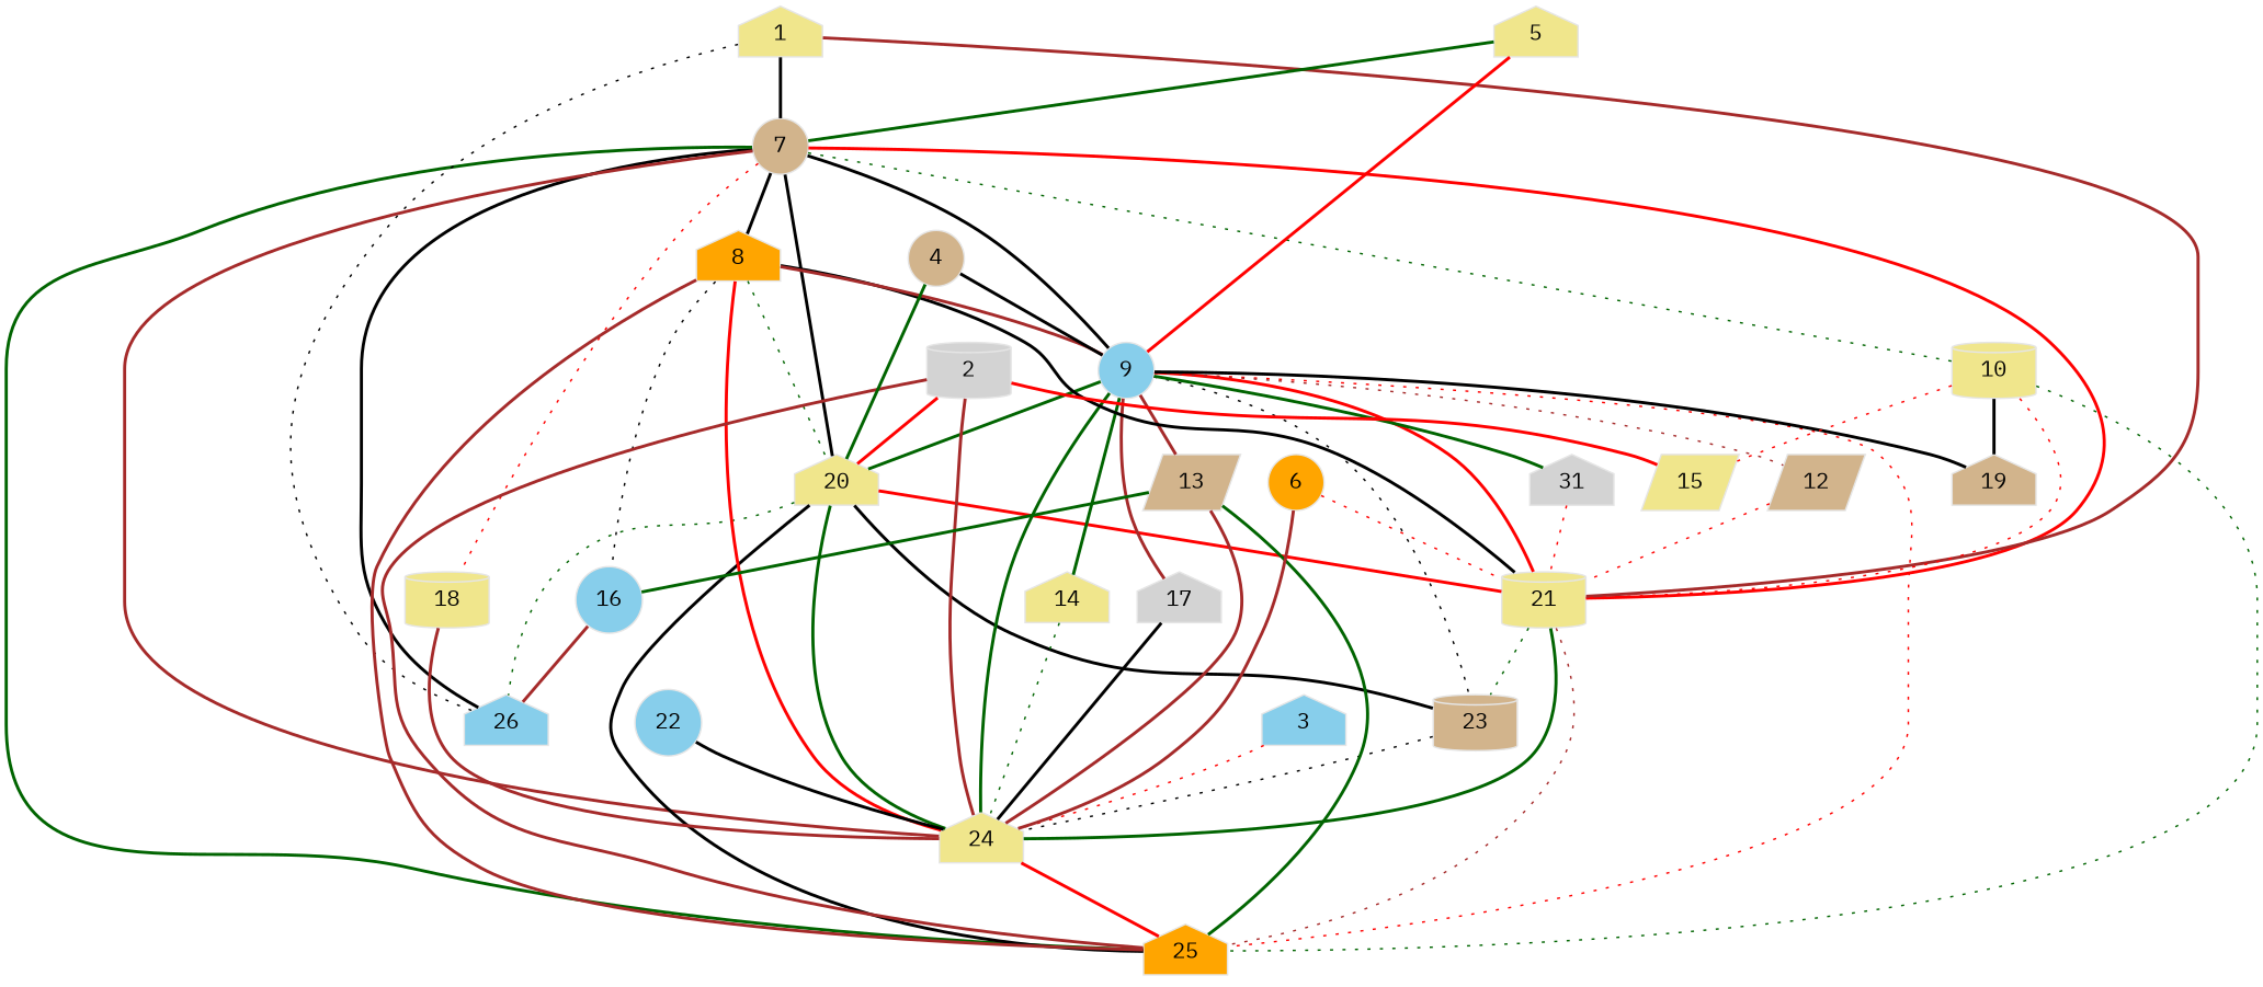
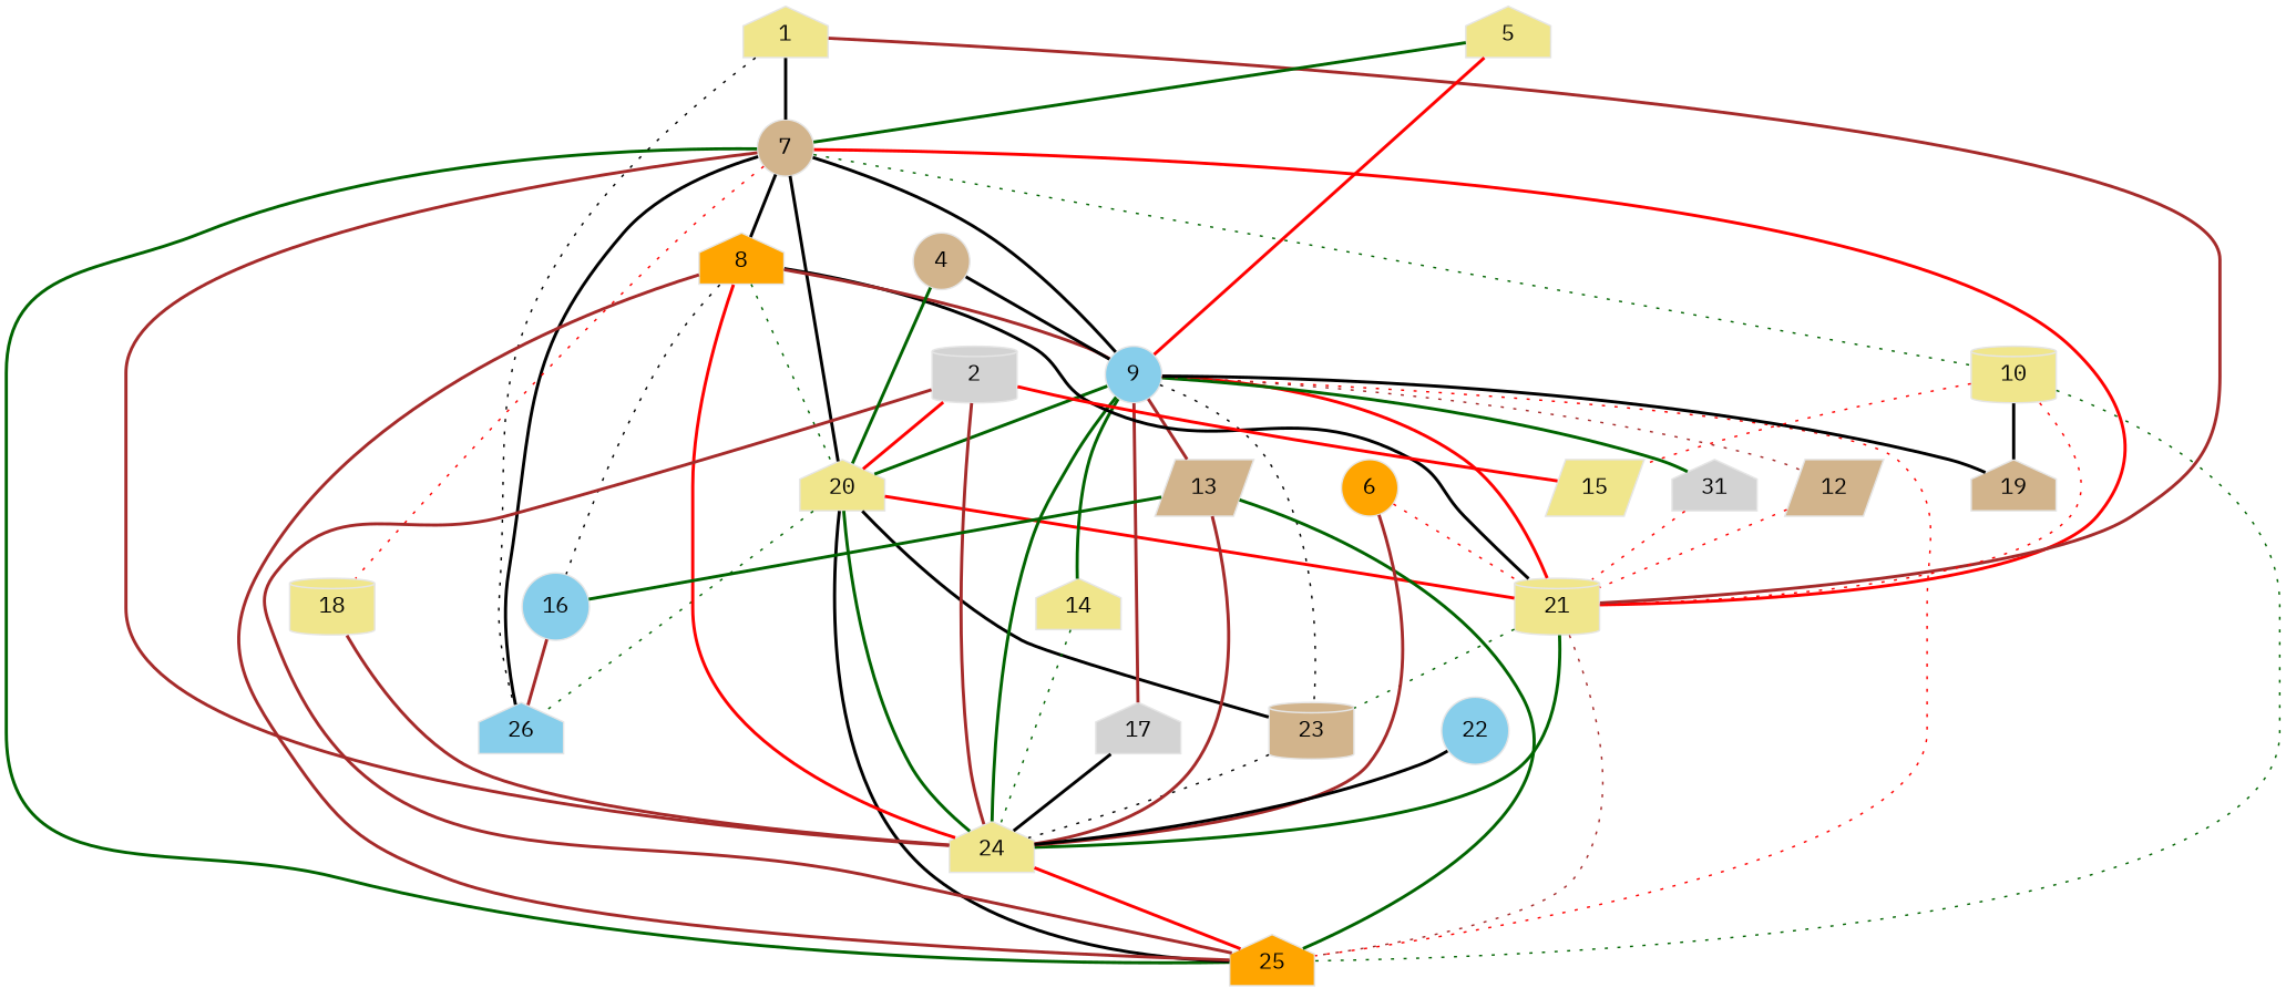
  graph {
    fontname="IBM Plex Mono"
    node [color=gray90 fillcolor=khaki fontname="IBM Plex Mono" shape=house style=filled]
    edge [color=black fontname="IBM Plex Mono" style=bold weight=1.0]
    7 [fillcolor=tan shape=circle]
    1
    21 [shape=cylinder]
    26 [fillcolor=skyblue]
    20
    24
    25 [fillcolor=orange]
    9 [fillcolor=skyblue shape=circle]
    8 [fillcolor=orange]
    10 [shape=cylinder]
    18 [shape=cylinder]
    23 [fillcolor=tan shape=cylinder]
    2 [fillcolor=lightgrey shape=cylinder]
    15 [shape=parallelogram]
-   3 [fillcolor=skyblue]
    4 [fillcolor=tan shape=circle]
    n17 [fillcolor=lightgrey label=31]
    12 [fillcolor=tan shape=parallelogram]
    13 [fillcolor=tan shape=parallelogram]
    14
    17 [fillcolor=lightgrey]
    19 [fillcolor=tan]
    5
    6 [fillcolor=orange shape=circle]
    16 [fillcolor=skyblue shape=circle]
    22 [fillcolor=skyblue shape=circle]
    7 -- 21 [color=red]
    7 -- 26
    7 -- 20 [weight=2.0]
    7 -- 24 [color=brown weight=3.0]
    7 -- 25 [color=darkgreen]
    7 -- 9 [weight=2.0]
    7 -- 8
    7 -- 10 [color=darkgreen style=dotted]
    7 -- 18 [color=red style=dotted]
    1 -- 7
    1 -- 21 [color=brown]
    1 -- 26 [style=dotted]
    21 -- 24 [color=darkgreen weight=2.0]
    21 -- 25 [color=brown style=dotted weight=2.0]
    21 -- 23 [color=darkgreen style=dotted]
    20 -- 21 [color=red weight=2.0]
    20 -- 26 [color=darkgreen style=dotted]
    20 -- 24 [color=darkgreen weight=4.0]
    20 -- 25 [weight=2.0]
    20 -- 23
    24 -- 25 [color=red weight=2.0]
    9 -- 21 [color=red weight=2.0]
    9 -- 20 [color=darkgreen weight=6.0]
    9 -- 24 [color=darkgreen weight=4.0]
    9 -- 25 [color=red style=dotted weight=3.0]
    9 -- 23 [style=dotted]
    9 -- n17 [color=darkgreen]
    9 -- 12 [color=brown style=dotted]
    9 -- 13 [color=brown]
    9 -- 14 [color=darkgreen]
    9 -- 17 [color=brown]
    9 -- 19
    8 -- 21 [weight=2.0]
    8 -- 20 [color=darkgreen style=dotted weight=2.0]
    8 -- 24 [color=red weight=3.0]
    8 -- 25 [color=brown]
    8 -- 9 [color=brown weight=4.0]
    8 -- 16 [style=dotted]
    10 -- 21 [color=red style=dotted]
    10 -- 25 [color=darkgreen style=dotted]
    10 -- 15 [color=red style=dotted]
    10 -- 19
    18 -- 24 [color=brown]
    23 -- 24 [style=dotted weight=2.0]
    2 -- 20 [color=red]
    2 -- 24 [color=brown]
    2 -- 25 [color=brown]
    2 -- 15 [color=red]
-   3 -- 24 [color=red style=dotted weight=2.0]
    4 -- 20 [color=darkgreen]
    4 -- 9
    n17 -- 21 [color=red style=dotted]
    12 -- 21 [color=red style=dotted]
    13 -- 24 [color=brown]
    13 -- 25 [color=darkgreen]
    13 -- 16 [color=darkgreen]
    14 -- 24 [color=darkgreen style=dotted]
    17 -- 24
    5 -- 7 [color=darkgreen]
    5 -- 9 [color=red]
    6 -- 21 [color=red style=dotted weight=2.0]
    6 -- 24 [color=brown]
    16 -- 26 [color=brown]
    22 -- 24
  }
